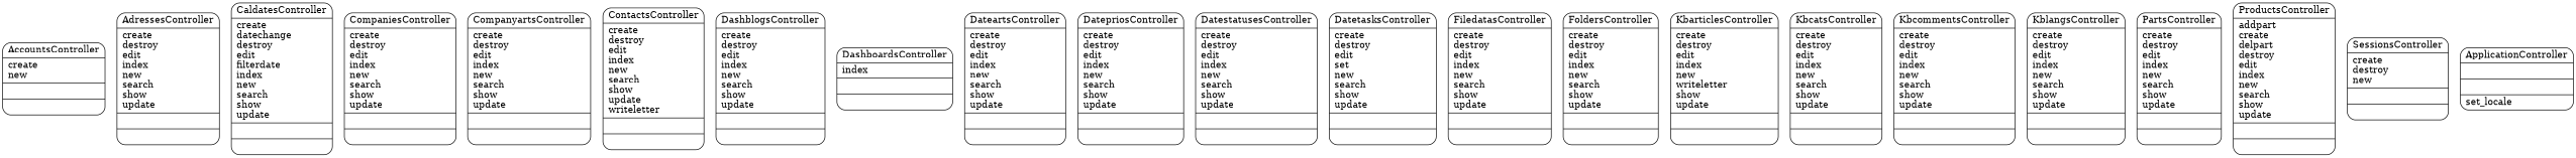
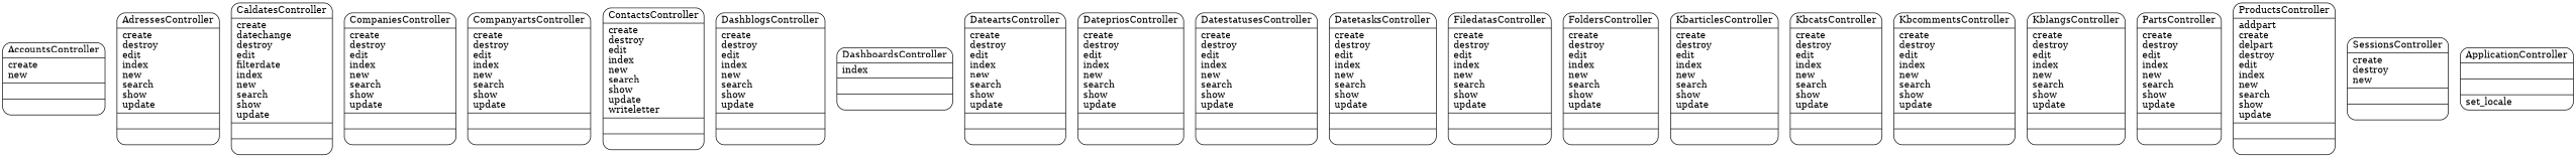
  digraph {
    splines=true
    node [shape=Mrecord]
    n1 [label="{AccountsController|create\lnew\l|\l|\l}"]
    n2 [label="{AdressesController|create\ldestroy\ledit\lindex\lnew\lsearch\lshow\lupdate\l|\l|\l}"]
    n3 [label="{CaldatesController|create\ldatechange\ldestroy\ledit\lfilterdate\lindex\lnew\lsearch\lshow\lupdate\l|\l|\l}"]
    n4 [label="{CompaniesController|create\ldestroy\ledit\lindex\lnew\lsearch\lshow\lupdate\l|\l|\l}"]
    n5 [label="{CompanyartsController|create\ldestroy\ledit\lindex\lnew\lsearch\lshow\lupdate\l|\l|\l}"]
    n6 [label="{ContactsController|create\ldestroy\ledit\lindex\lnew\lsearch\lshow\lupdate\lwriteletter\l|\l|\l}"]
    n7 [label="{DashblogsController|create\ldestroy\ledit\lindex\lnew\lsearch\lshow\lupdate\l|\l|\l}"]
    n8 [label="{DashboardsController|index\l|\l|\l}"]
    n9 [label="{DateartsController|create\ldestroy\ledit\lindex\lnew\lsearch\lshow\lupdate\l|\l|\l}"]
    n10 [label="{DatepriosController|create\ldestroy\ledit\lindex\lnew\lsearch\lshow\lupdate\l|\l|\l}"]
    n11 [label="{DatestatusesController|create\ldestroy\ledit\lindex\lnew\lsearch\lshow\lupdate\l|\l|\l}"]
-   n12 [label="{DatetasksController|create\ldestroy\ledit\lset\lnew\lsearch\lshow\lupdate\l|\l|\l}"]
+   n12 [label="{DatetasksController|create\ldestroy\ledit\lindex\lnew\lsearch\lshow\lupdate\l|\l|\l}"]
    n13 [label="{FiledatasController|create\ldestroy\ledit\lindex\lnew\lsearch\lshow\lupdate\l|\l|\l}"]
    n14 [label="{FoldersController|create\ldestroy\ledit\lindex\lnew\lsearch\lshow\lupdate\l|\l|\l}"]
-   n15 [label="{KbarticlesController|create\ldestroy\ledit\lindex\lnew\lwriteletter\lshow\lupdate\l|\l|\l}"]
+   n15 [label="{KbarticlesController|create\ldestroy\ledit\lindex\lnew\lsearch\lshow\lupdate\l|\l|\l}"]
    n16 [label="{KbcatsController|create\ldestroy\ledit\lindex\lnew\lsearch\lshow\lupdate\l|\l|\l}"]
    n17 [label="{KbcommentsController|create\ldestroy\ledit\lindex\lnew\lsearch\lshow\lupdate\l|\l|\l}"]
    n18 [label="{KblangsController|create\ldestroy\ledit\lindex\lnew\lsearch\lshow\lupdate\l|\l|\l}"]
    n19 [label="{PartsController|create\ldestroy\ledit\lindex\lnew\lsearch\lshow\lupdate\l|\l|\l}"]
    n20 [label="{ProductsController|addpart\lcreate\ldelpart\ldestroy\ledit\lindex\lnew\lsearch\lshow\lupdate\l|\l|\l}"]
    n21 [label="{SessionsController|create\ldestroy\lnew\l|\l|\l}"]
    n22 [label="{ApplicationController|\l|\l|set_locale\l}"]
  }
